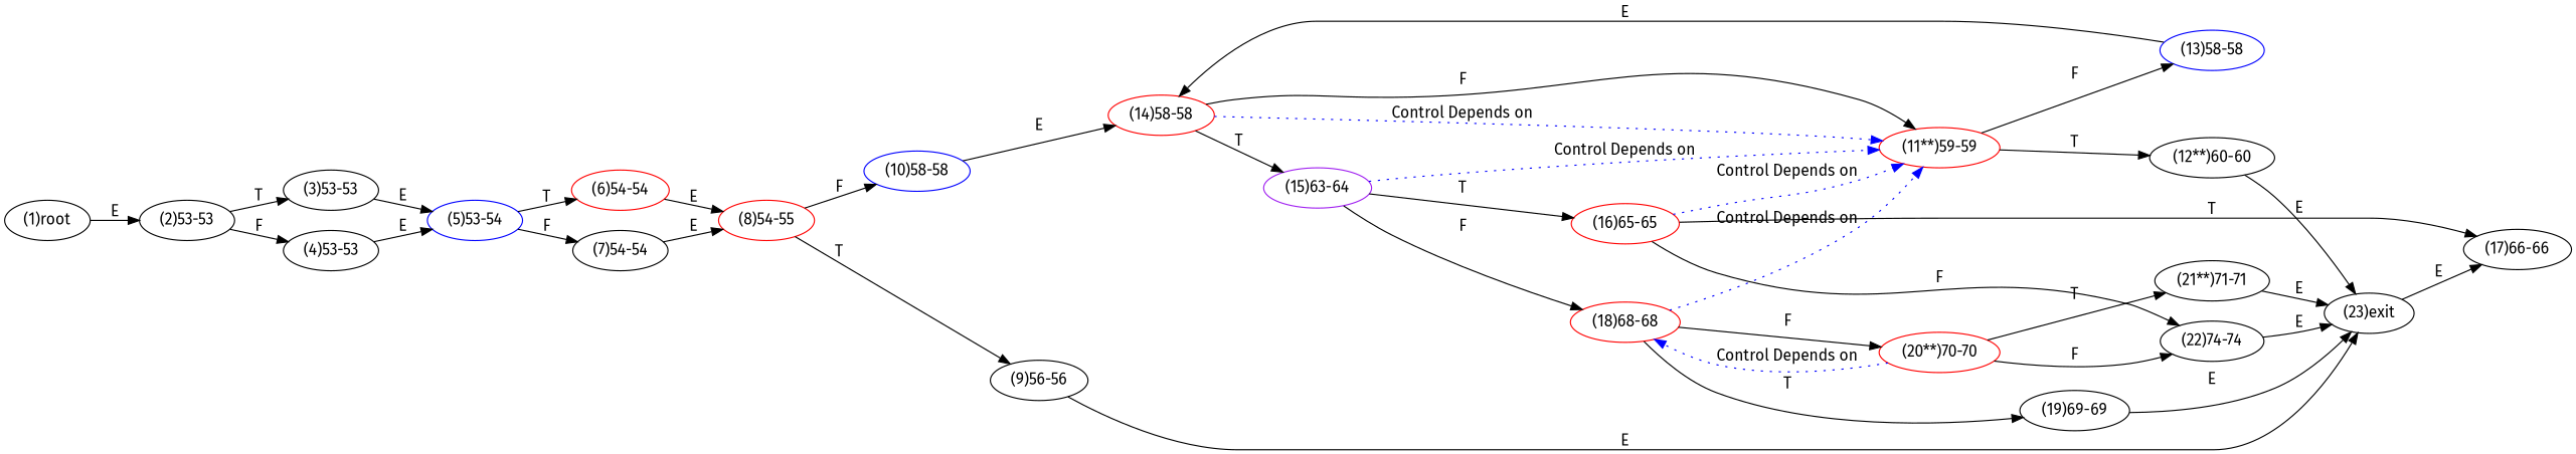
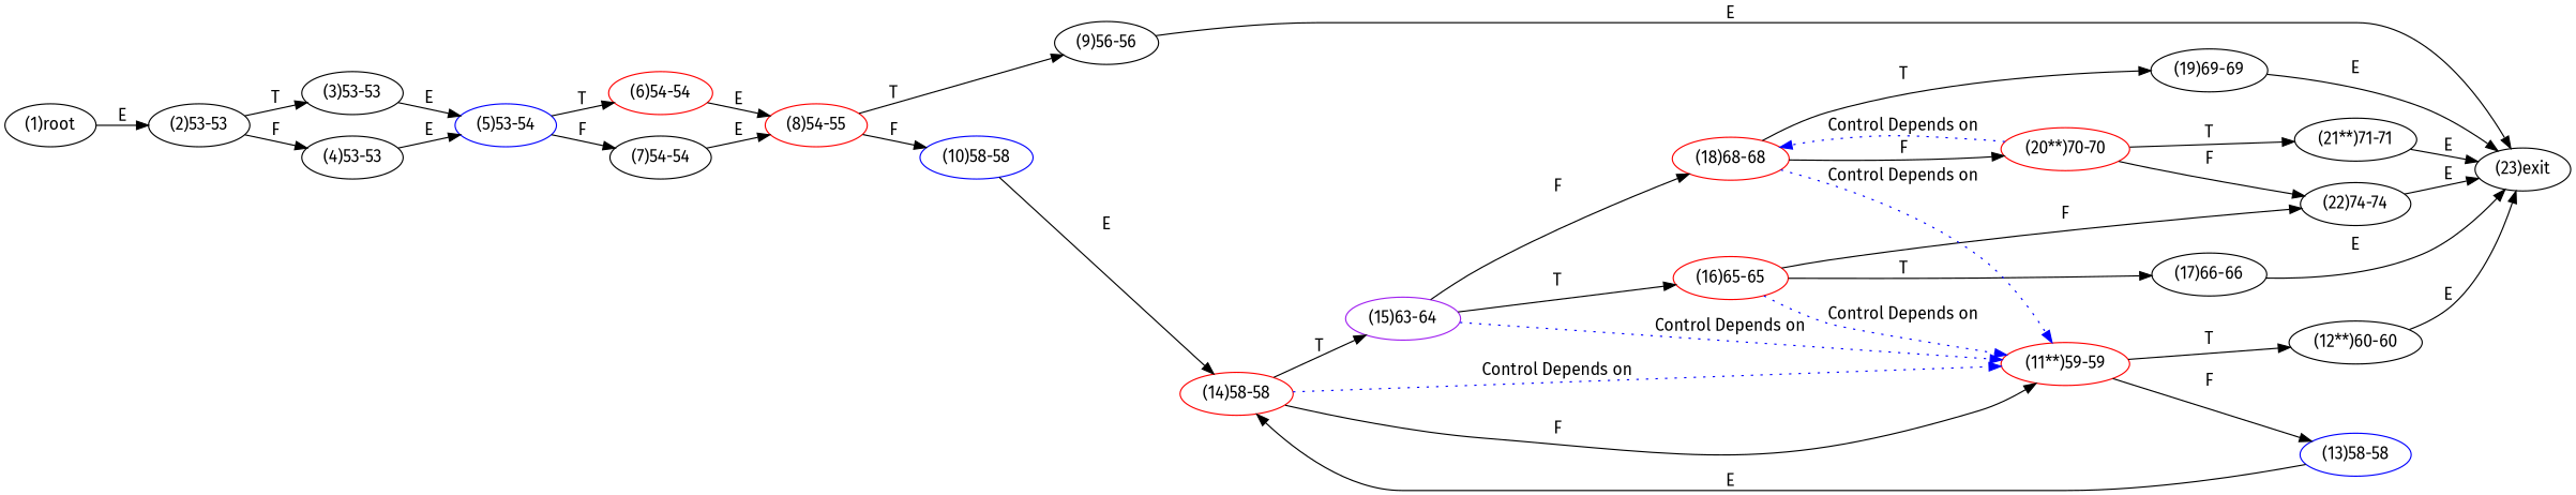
  digraph {
    fontname="Fira Sans"
    rankdir=LR
    node [fontname="Fira Sans"]
    edge [fontname="Fira Sans"]
    n1 [label="(1)root"]
    n2 [label="(2)53-53"]
    n3 [label="(3)53-53"]
    n4 [label="(4)53-53"]
    n5 [color=blue label="(5)53-54"]
    n6 [color=red label="(6)54-54"]
    n7 [label="(7)54-54"]
    n8 [color=red label="(8)54-55"]
    n9 [label="(9)56-56"]
    n10 [color=blue label="(10)58-58"]
    n11 [label="(23)exit"]
    n12 [color=red label="(14)58-58"]
    n13 [color=red label="(11**)59-59"]
    n14 [color=purple label="(15)63-64"]
    n15 [label="(12**)60-60"]
    n16 [color=blue label="(13)58-58"]
    n17 [color=red label="(16)65-65"]
    n18 [color=red label="(18)68-68"]
    n19 [label="(17)66-66"]
    n20 [label="(22)74-74"]
    n21 [label="(19)69-69"]
    n22 [color=red label="(20**)70-70"]
    n23 [label="(21**)71-71"]
    n1 -> n2 [label=E]
    n2 -> n3 [label=T]
    n2 -> n4 [label=F]
    n3 -> n5 [label=E]
    n4 -> n5 [label=E]
    n5 -> n6 [label=T]
    n5 -> n7 [label=F]
    n6 -> n8 [label=E]
    n7 -> n8 [label=E]
    n8 -> n9 [label=T]
    n8 -> n10 [label=F]
    n9 -> n11 [label=E]
    n10 -> n12 [label=E]
    n12 -> n13 [label=F]
    n12 -> n13 [color=blue label="Control Depends on" style=dotted]
    n12 -> n14 [label=T]
    n13 -> n15 [label=T]
    n13 -> n16 [label=F]
    n14 -> n13 [color=blue label="Control Depends on" style=dotted]
    n14 -> n17 [label=T]
    n14 -> n18 [label=F]
    n15 -> n11 [label=E]
    n16 -> n12 [label=E]
    n17 -> n13 [color=blue label="Control Depends on" style=dotted]
    n17 -> n19 [label=T]
    n17 -> n20 [label=F]
    n18 -> n13 [color=blue label="Control Depends on" style=dotted]
    n18 -> n21 [label=T]
    n18 -> n22 [label=F]
-   n11 -> n19 [label=E]
+   n19 -> n11 [label=E]
    n20 -> n11 [label=E]
    n21 -> n11 [label=E]
    n22 -> n18 [color=blue label="Control Depends on" style=dotted]
    n22 -> n20 [label=F]
    n22 -> n23 [label=T]
    n23 -> n11 [label=E]
  }
